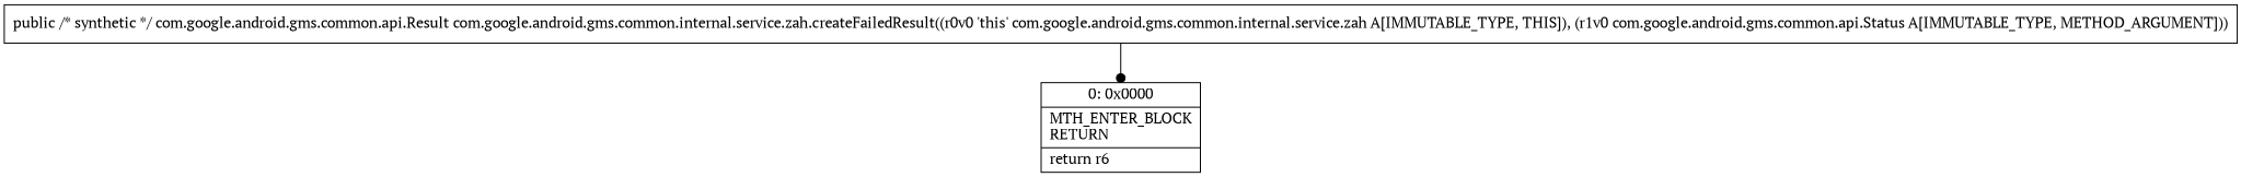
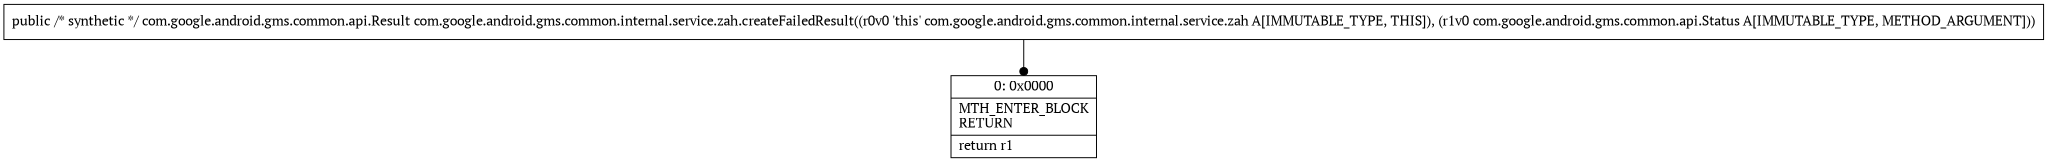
  digraph {
    fontname="PT Serif"
    node [shape=record fontname="PT Serif"]
-   n1 [label="{0\:\ 0x0000|MTH_ENTER_BLOCK\lRETURN\l|return r6\l}"]
+   n1 [label="{0\:\ 0x0000|MTH_ENTER_BLOCK\lRETURN\l|return r1\l}"]
    n2 [label="{public \/* synthetic *\/ com.google.android.gms.common.api.Result com.google.android.gms.common.internal.service.zah.createFailedResult((r0v0 'this' com.google.android.gms.common.internal.service.zah A[IMMUTABLE_TYPE, THIS]), (r1v0 com.google.android.gms.common.api.Status A[IMMUTABLE_TYPE, METHOD_ARGUMENT])) }"]
    n2 -> n1 [arrowhead=dot fontname="PT Serif"]
  }
